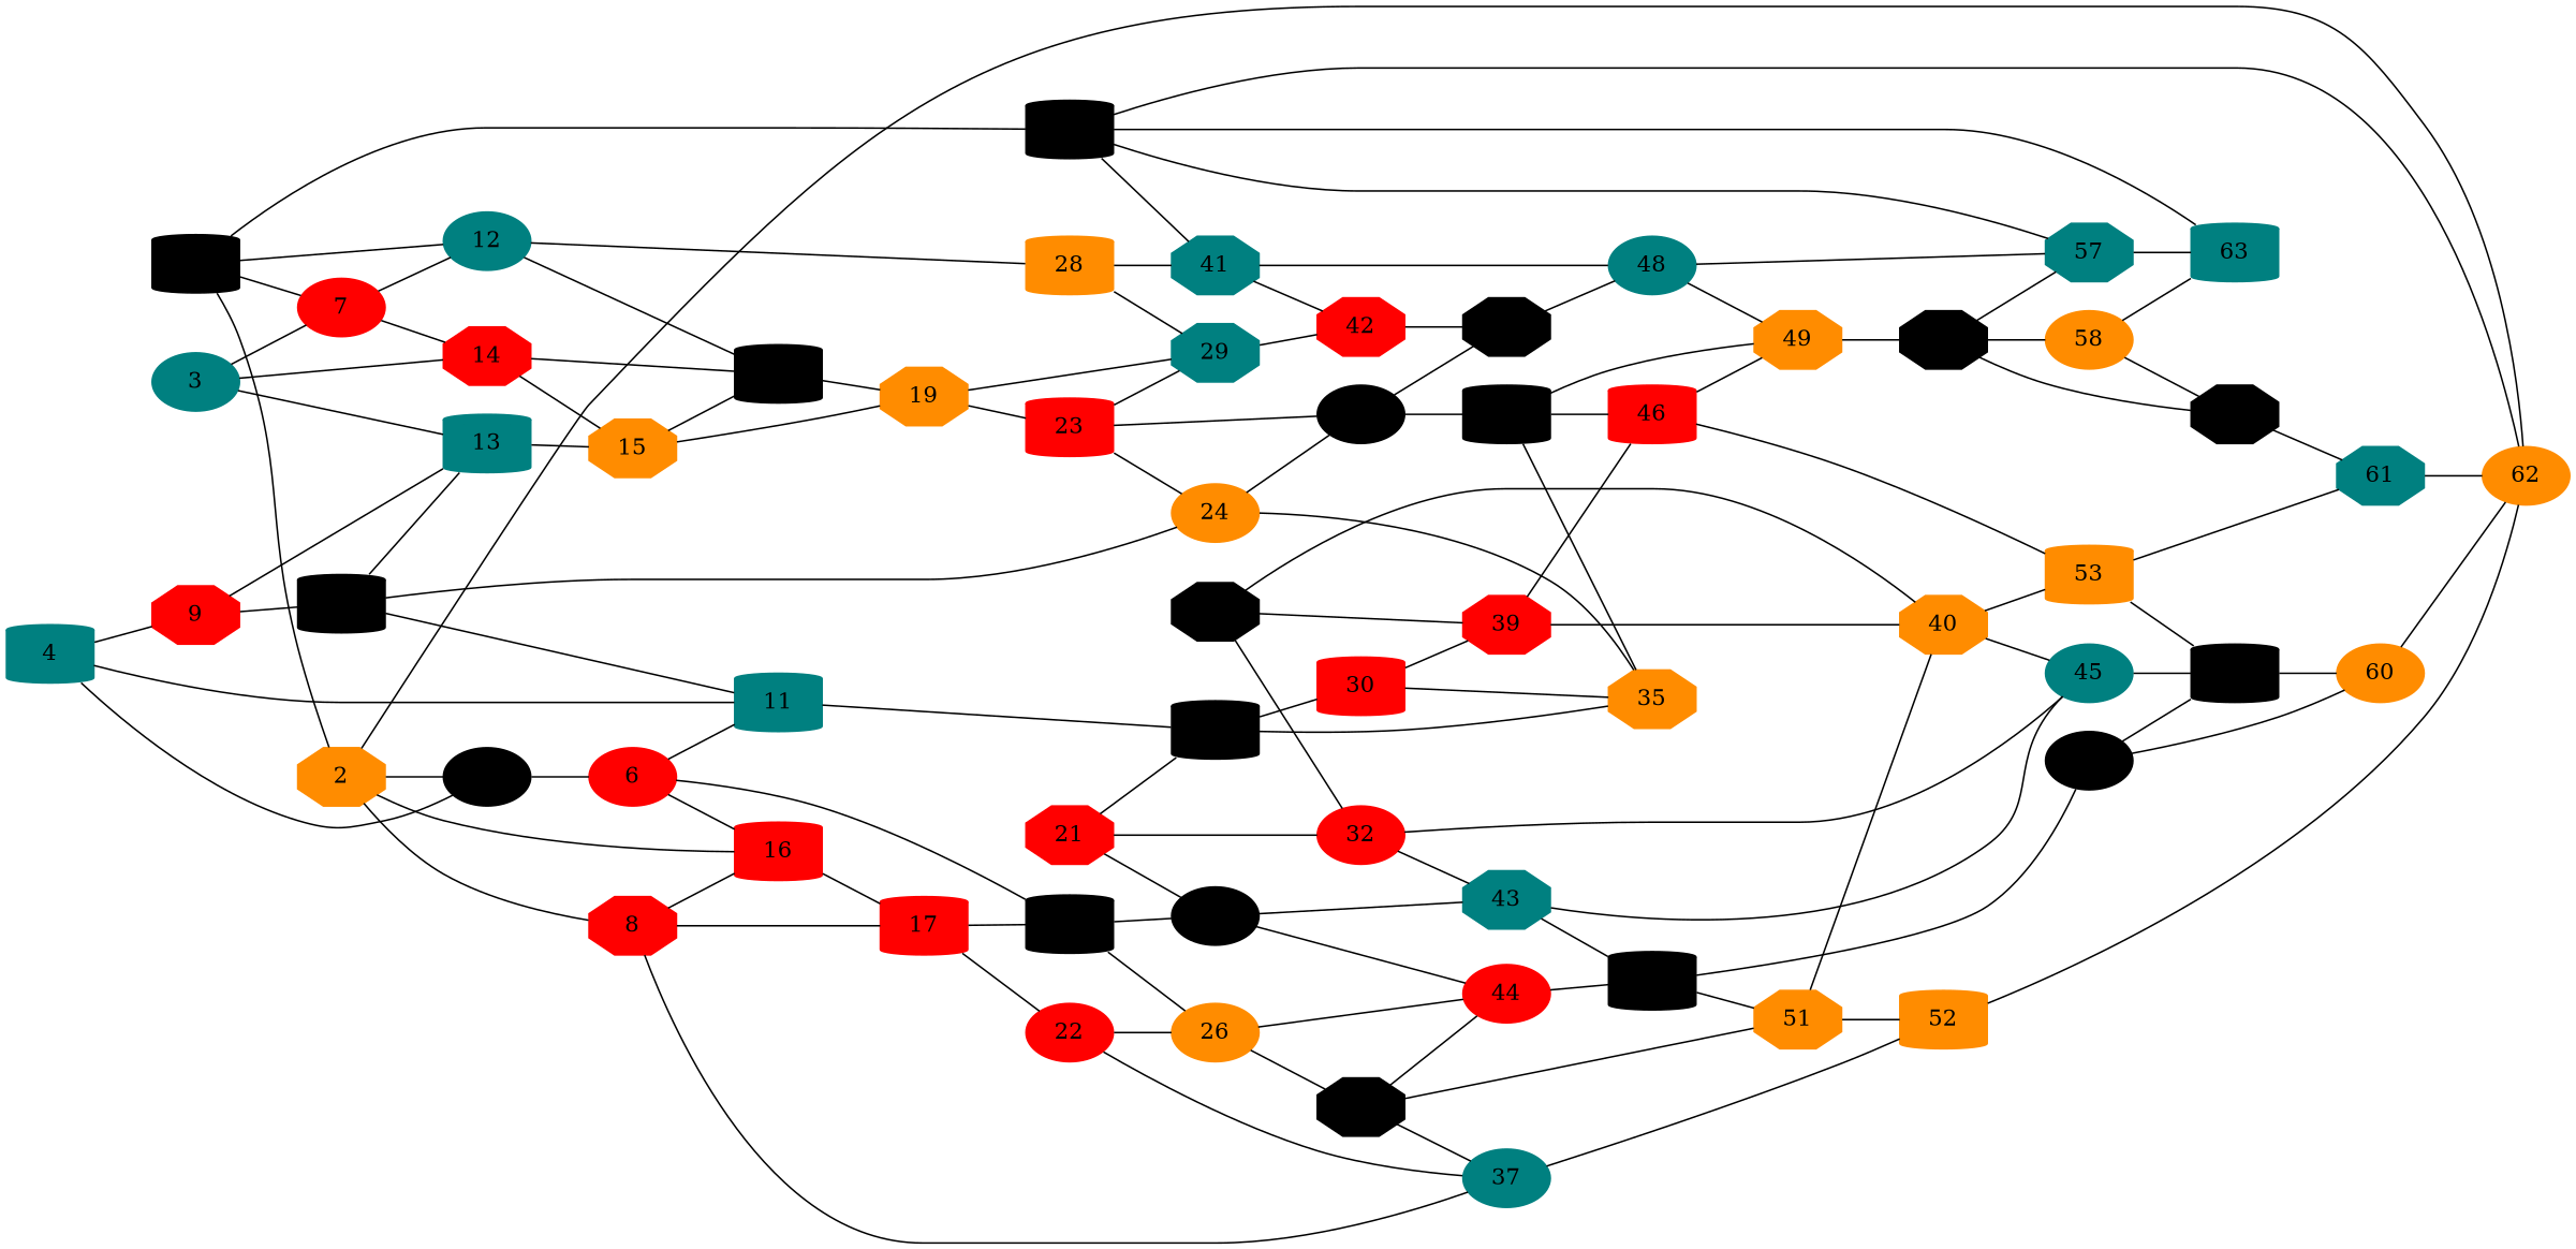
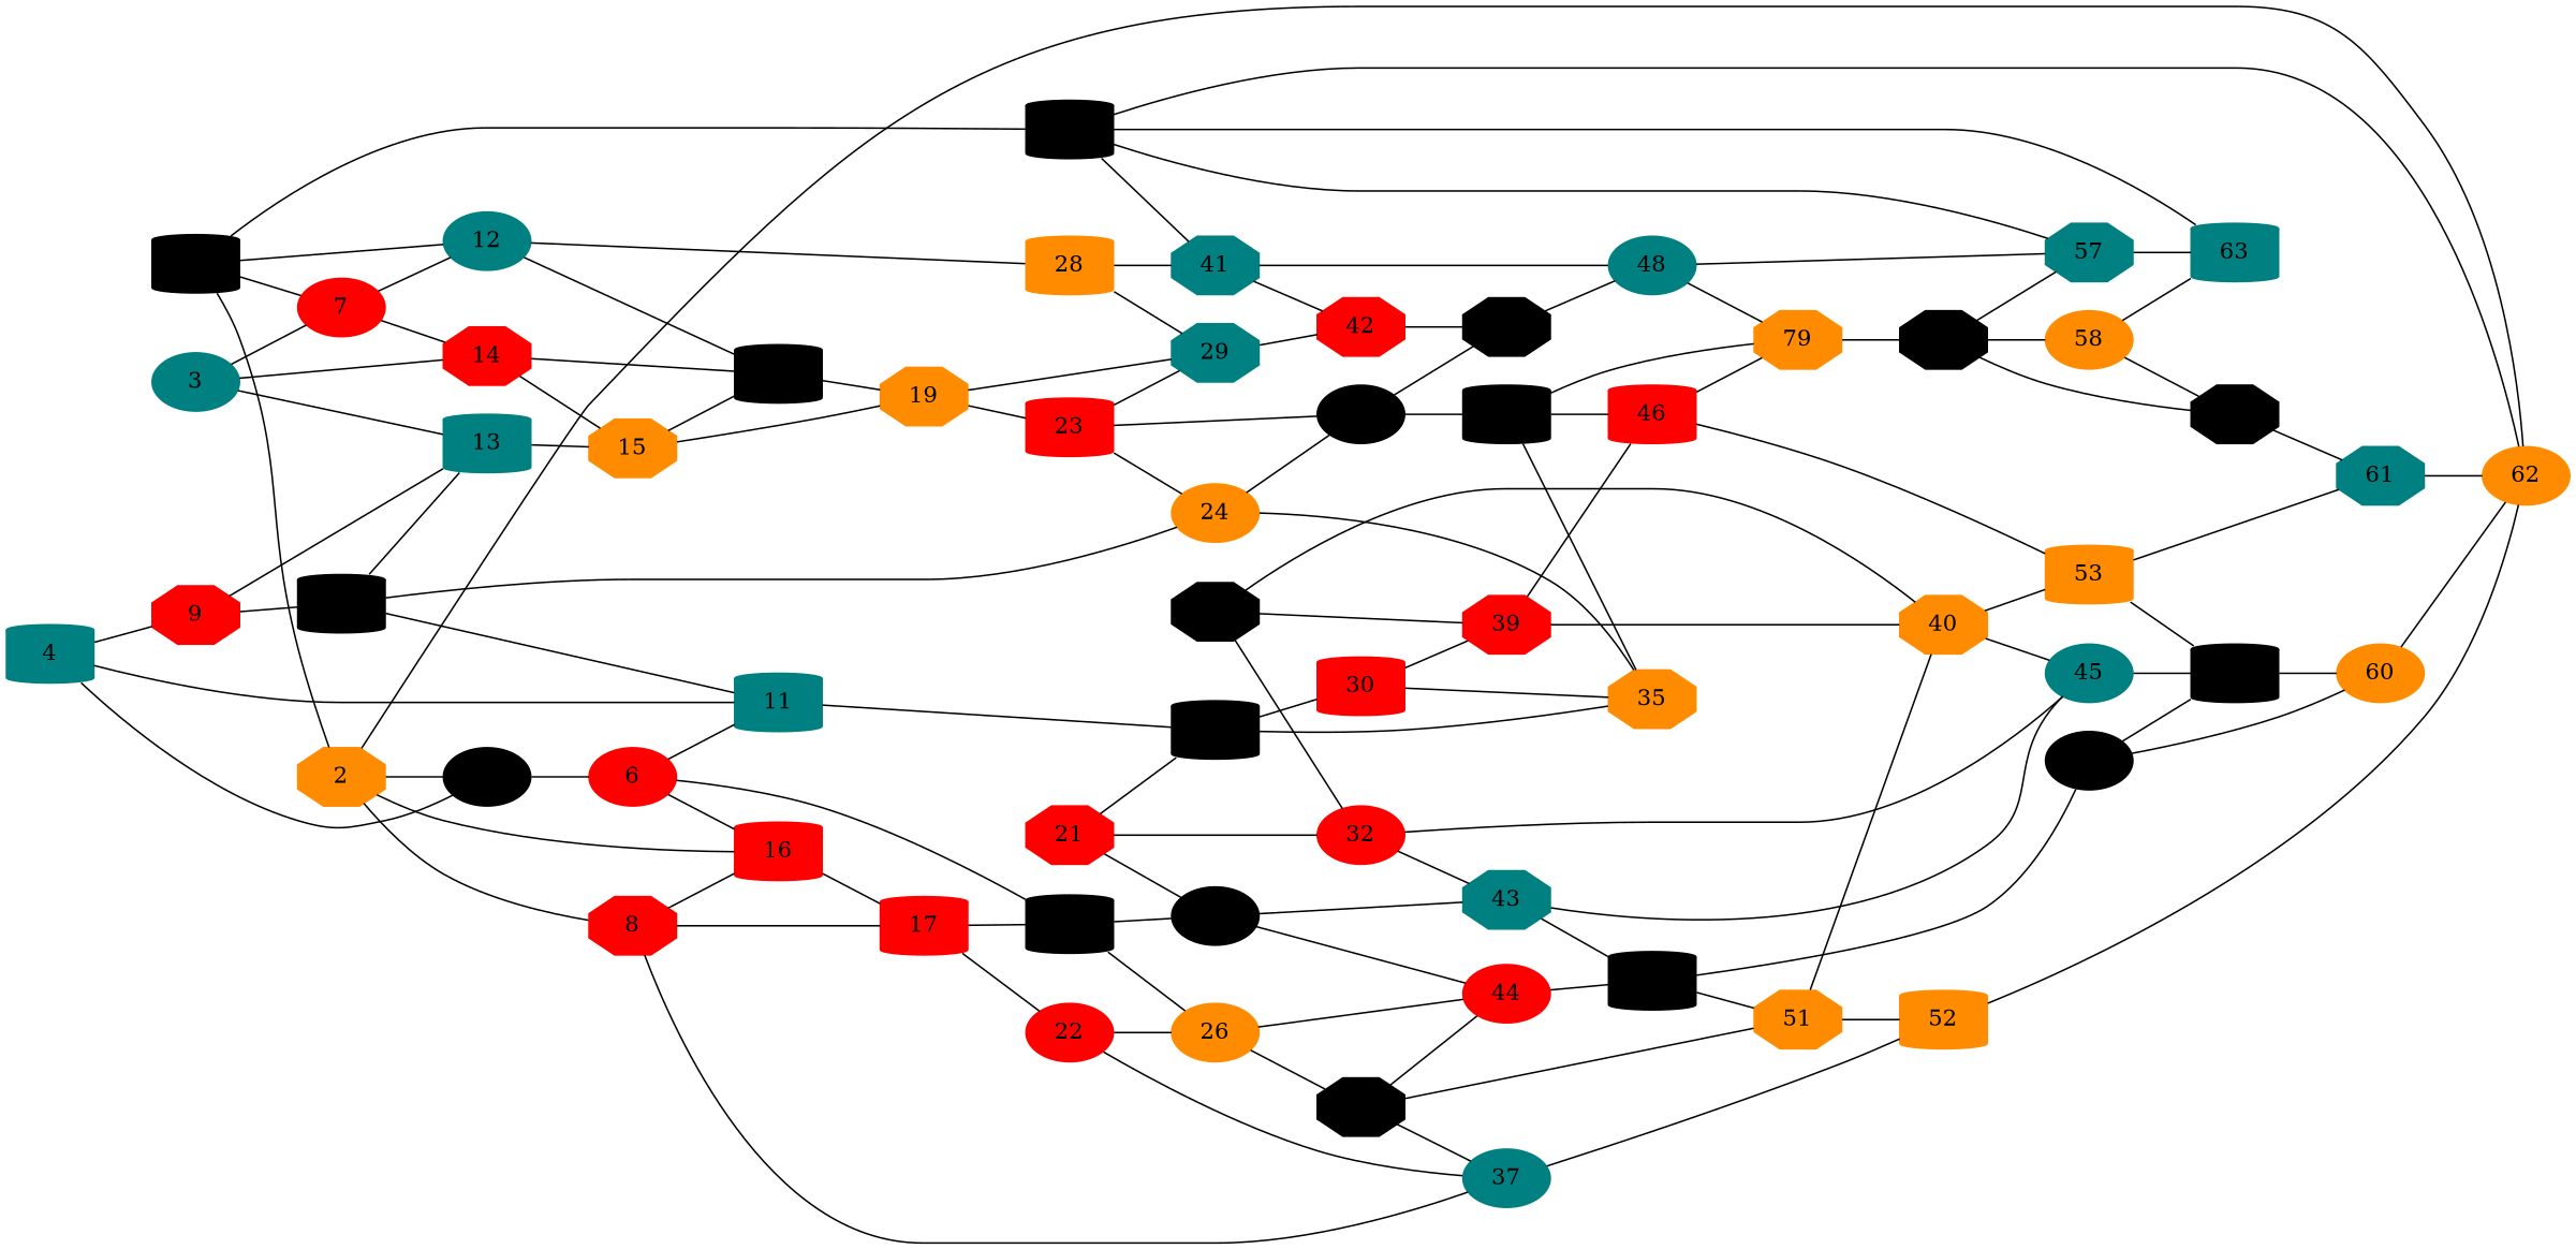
  graph {
    rankdir=LR
    node [color=black shape=octagon style=filled]
    edge [weight=1.0]
    1 [shape=cylinder]
    2 [color=darkorange]
    7 [color=red shape=ellipse]
    12 [color=teal shape=ellipse]
    38 [shape=cylinder]
    5 [shape=ellipse]
    8 [color=red]
    16 [color=red shape=cylinder]
    62 [color=darkorange shape=ellipse]
    14 [color=red]
    18 [shape=cylinder]
    28 [color=darkorange shape=cylinder]
    41 [color=teal]
    57 [color=teal]
    63 [color=teal shape=cylinder]
    6 [color=red shape=ellipse]
    17 [color=red shape=cylinder]
    37 [color=teal shape=ellipse]
    3 [color=teal shape=ellipse]
    13 [color=teal shape=cylinder]
    15 [color=darkorange]
    4 [color=teal shape=cylinder]
    9 [color=red]
    11 [color=teal shape=cylinder]
    10 [shape=cylinder]
    27 [shape=cylinder]
    20 [shape=cylinder]
    25 [shape=ellipse]
    26 [color=darkorange shape=ellipse]
    22 [color=red shape=ellipse]
    52 [color=darkorange shape=cylinder]
    24 [color=darkorange shape=ellipse]
    33 [shape=ellipse]
    35 [color=darkorange]
    30 [color=red shape=cylinder]
    19 [color=darkorange]
    29 [color=teal]
    23 [color=red shape=cylinder]
    42 [color=red]
    43 [color=teal]
    44 [color=red shape=ellipse]
    36
    21 [color=red]
    32 [color=red shape=ellipse]
    45 [color=teal shape=ellipse]
    34 [shape=cylinder]
    47
    50 [shape=cylinder]
    51 [color=darkorange]
    39 [color=red]
    48 [color=teal shape=ellipse]
    40 [color=darkorange]
    46 [color=red shape=cylinder]
    31
    53 [color=darkorange shape=cylinder]
    56 [shape=cylinder]
-   49 [color=darkorange]
+   49 [color=darkorange label=79]
    55
    61 [color=teal]
    54 [shape=ellipse]
    60 [color=darkorange shape=ellipse]
    58 [color=darkorange shape=ellipse]
    59
    1 -- 2
    1 -- 7
    1 -- 12
    1 -- 38
    2 -- 5
    2 -- 8
    2 -- 16
    2 -- 62
    7 -- 12
    7 -- 14
    12 -- 18
    12 -- 28
    38 -- 62
    38 -- 41
    38 -- 57
    38 -- 63
    5 -- 6
    8 -- 16
    8 -- 17
    8 -- 37
    16 -- 17
    14 -- 18
    14 -- 15
    18 -- 19
    28 -- 41
    28 -- 29
    41 -- 42
    41 -- 48
    57 -- 63
    6 -- 16
    6 -- 11
    6 -- 20
    17 -- 20
    17 -- 22
    37 -- 52
    3 -- 7
    3 -- 14
    3 -- 13
    13 -- 15
    15 -- 18
    15 -- 19
    4 -- 5
    4 -- 9 [weight=2.0]
    4 -- 11
    9 -- 13
    9 -- 10
    11 -- 27
    10 -- 13
    10 -- 11
    10 -- 24
    27 -- 35
    27 -- 30
    20 -- 25
    20 -- 26
    25 -- 43
    25 -- 44
    26 -- 44
    26 -- 36
    22 -- 37
    22 -- 26
    52 -- 62
    24 -- 33
    24 -- 35
    33 -- 34
    33 -- 47
    30 -- 35
    30 -- 39
    19 -- 29
    19 -- 23
    29 -- 42
    23 -- 24
    23 -- 33
    23 -- 29
    42 -- 47 [weight=2.0]
    43 -- 45
    43 -- 50
    44 -- 50
    36 -- 37
    36 -- 44
    36 -- 51
    21 -- 27
    21 -- 25
    21 -- 32
    32 -- 43
    32 -- 45
    45 -- 56
    34 -- 35
    34 -- 46
    34 -- 49
    47 -- 48
    50 -- 51
    50 -- 54
    51 -- 52
    51 -- 40
    39 -- 40
    39 -- 46
    48 -- 57
    48 -- 49
    40 -- 45
    40 -- 53
    46 -- 53
    46 -- 49
    31 -- 32
    31 -- 39
    31 -- 40
    53 -- 56
    53 -- 61
    56 -- 60
    49 -- 55
    55 -- 57
    55 -- 58
    55 -- 59
    61 -- 62
    54 -- 56
    54 -- 60
    60 -- 62
    58 -- 63
    58 -- 59
    59 -- 61
  }
